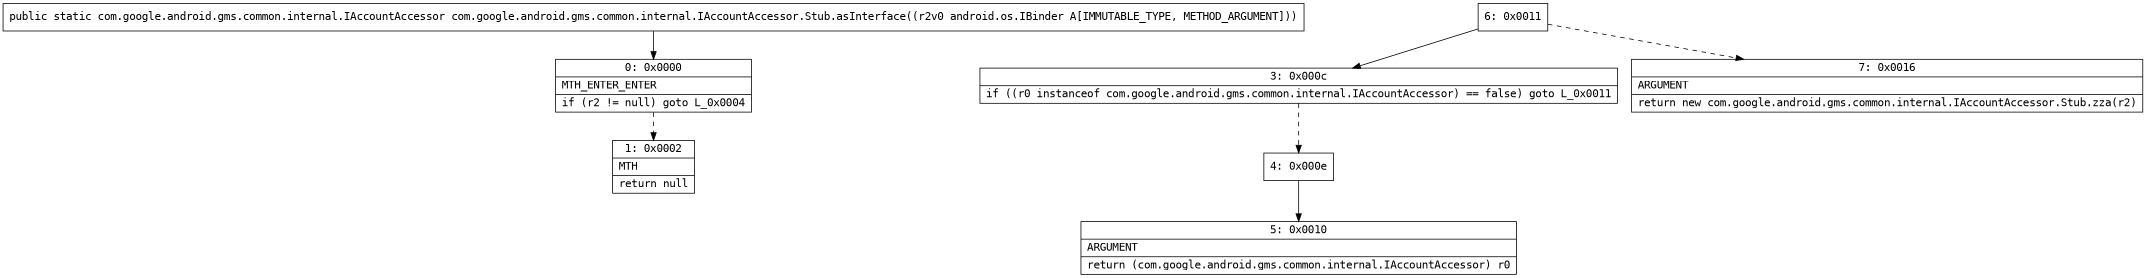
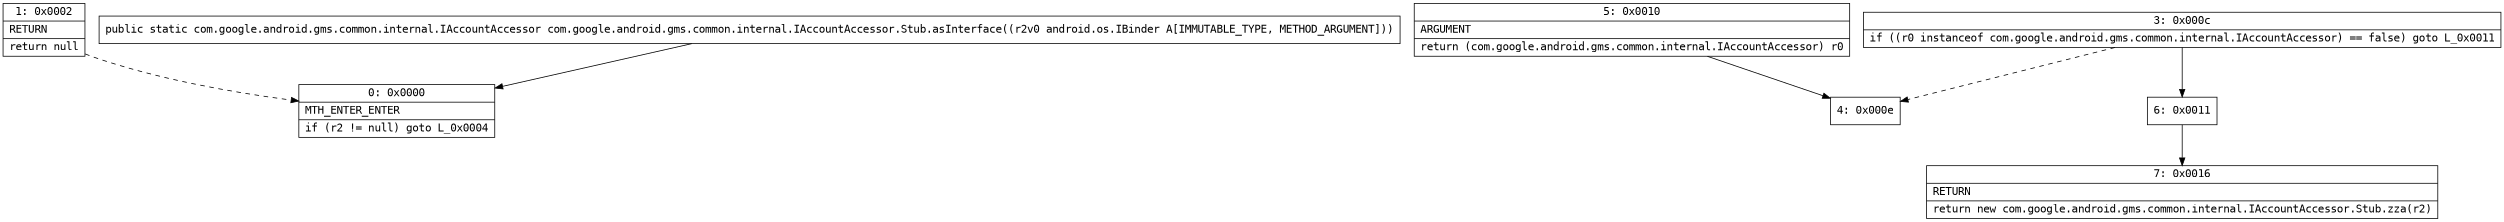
  digraph {
    fontname="DejaVu Sans Mono"
    node [fontname="DejaVu Sans Mono" shape=record]
    edge [fontname="DejaVu Sans Mono"]
    n1 [label="{0\:\ 0x0000|MTH_ENTER_ENTER\l|if (r2 != null) goto L_0x0004\l}"]
-   n2 [label="{1\:\ 0x0002|MTH\l|return null\l}"]
+   n2 [label="{1\:\ 0x0002|RETURN\l|return null\l}"]
    n3 [label="{3\:\ 0x000c|if ((r0 instanceof com.google.android.gms.common.internal.IAccountAccessor) == false) goto L_0x0011\l}"]
    n4 [label="{4\:\ 0x000e}"]
    n5 [label="{6\:\ 0x0011}"]
    n6 [label="{5\:\ 0x0010|ARGUMENT\l|return (com.google.android.gms.common.internal.IAccountAccessor) r0\l}"]
-   n7 [label="{7\:\ 0x0016|ARGUMENT\l|return new com.google.android.gms.common.internal.IAccountAccessor.Stub.zza(r2)\l}"]
+   n7 [label="{7\:\ 0x0016|RETURN\l|return new com.google.android.gms.common.internal.IAccountAccessor.Stub.zza(r2)\l}"]
    n8 [label="{public static com.google.android.gms.common.internal.IAccountAccessor com.google.android.gms.common.internal.IAccountAccessor.Stub.asInterface((r2v0 android.os.IBinder A[IMMUTABLE_TYPE, METHOD_ARGUMENT])) }"]
-   n1 -> n2 [style=dashed]
+   n2 -> n1 [style=dashed]
    n3 -> n4 [style=dashed]
-   n5 -> n3
-   n4 -> n6
-   n5 -> n7 [style=dashed]
+   n3 -> n5
+   n6 -> n4
+   n5 -> n7
    n8 -> n1
  }
